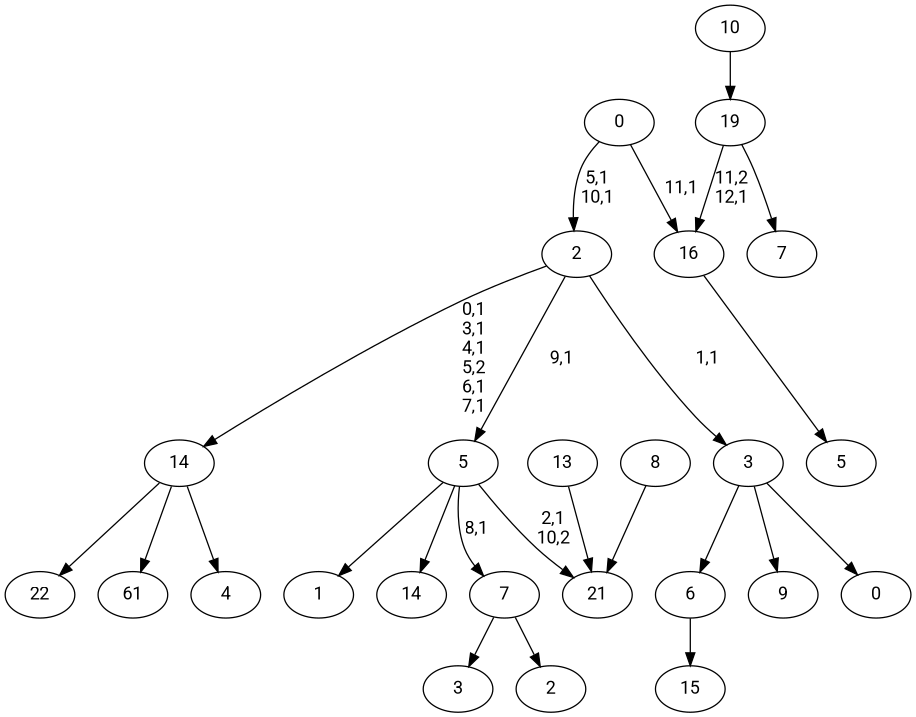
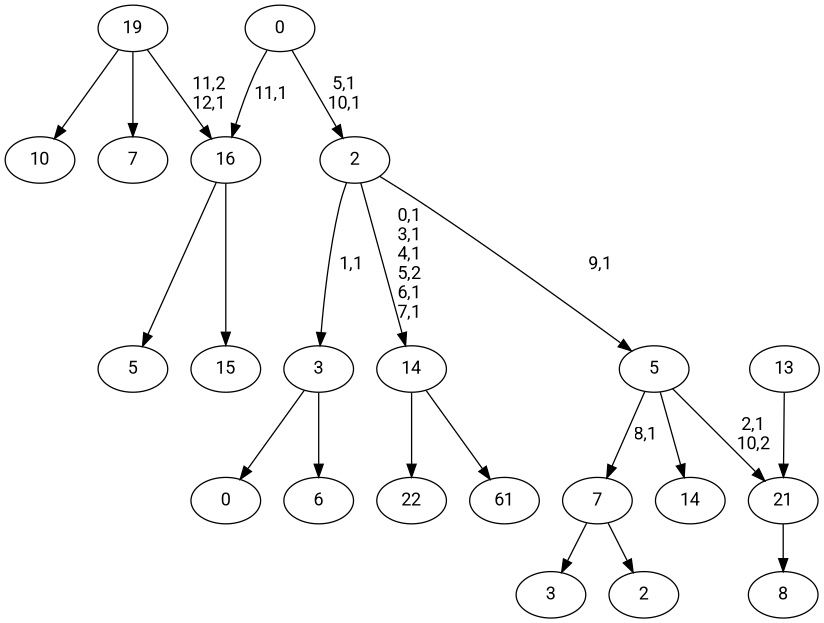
  digraph {
    fontname=Roboto
    node [fontname=Roboto]
    edge [fontname=Roboto]
    n1 [label=15]
    n2 [label=14]
    n3 [label=13]
    21
    n5 [label=22]
    n6 [label=61]
    n7 [label=10]
-   n8 [label=9]
    n9 [label=8]
    n10 [label=7]
    19
    16
    n13 [label=6]
    n14 [label=5]
-   n15 [label=4]
    14
    n17 [label=3]
    n18 [label=2]
    7
-   n20 [label=1]
    5
    n22 [label=0]
    3
    2
    0
    n3 -> 21
-   n9 -> 21
-   n7 -> 19
+   21 -> n9
+   19 -> n7
    19 -> n10
    19 -> 16 [label="11,2\n12,1"]
-   n13 -> n1
+   16 -> n1
    16 -> n14
    14 -> n5
    14 -> n6
-   14 -> n15
    7 -> n17
    7 -> n18
    5 -> n2
    5 -> 21 [label="2,1\n10,2"]
    5 -> 7 [label="8,1"]
-   5 -> n20
-   3 -> n8
    3 -> n13
    3 -> n22
    2 -> 14 [label="0,1\n3,1\n4,1\n5,2\n6,1\n7,1"]
    2 -> 5 [label="9,1"]
    2 -> 3 [label="1,1"]
    0 -> 16 [label="11,1"]
    0 -> 2 [label="5,1\n10,1"]
  }
